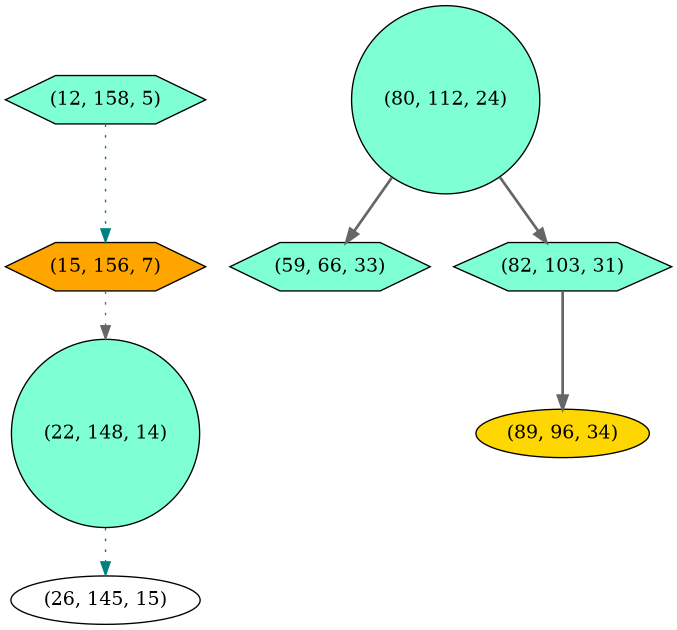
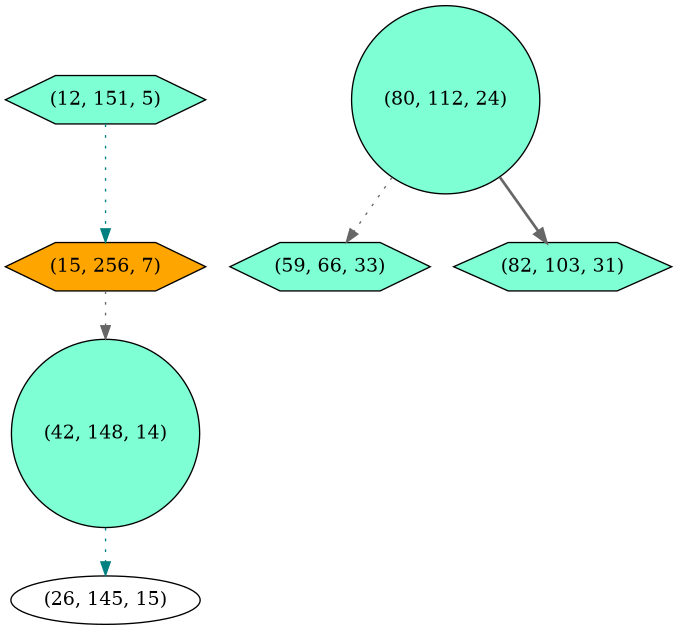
  digraph {
    node [fillcolor=aquamarine shape=hexagon style=filled]
    edge [color=gray40 style=dotted]
-   "(15, 156, 7)" [fillcolor=orange]
-   "(12, 158, 5)"
-   "(22, 148, 14)" [shape=circle]
+   "(15, 156, 7)" [fillcolor=orange label="(15, 256, 7)"]
+   "(12, 158, 5)" [label="(12, 151, 5)"]
+   "(22, 148, 14)" [shape=circle label="(42, 148, 14)"]
    "(26, 145, 15)" [fillcolor=white shape=ellipse]
    n5 [label="(80, 112, 24)" shape=circle]
    "(59, 66, 33)"
    "(82, 103, 31)"
-   "(89, 96, 34)" [fillcolor=gold shape=ellipse]
    "(15, 156, 7)" -> "(22, 148, 14)"
    "(12, 158, 5)" -> "(15, 156, 7)" [color=teal]
    "(22, 148, 14)" -> "(26, 145, 15)" [color=teal]
-   n5 -> "(59, 66, 33)" [style=bold]
+   n5 -> "(59, 66, 33)"
    n5 -> "(82, 103, 31)" [style=bold]
-   "(82, 103, 31)" -> "(89, 96, 34)" [style=bold]
  }
